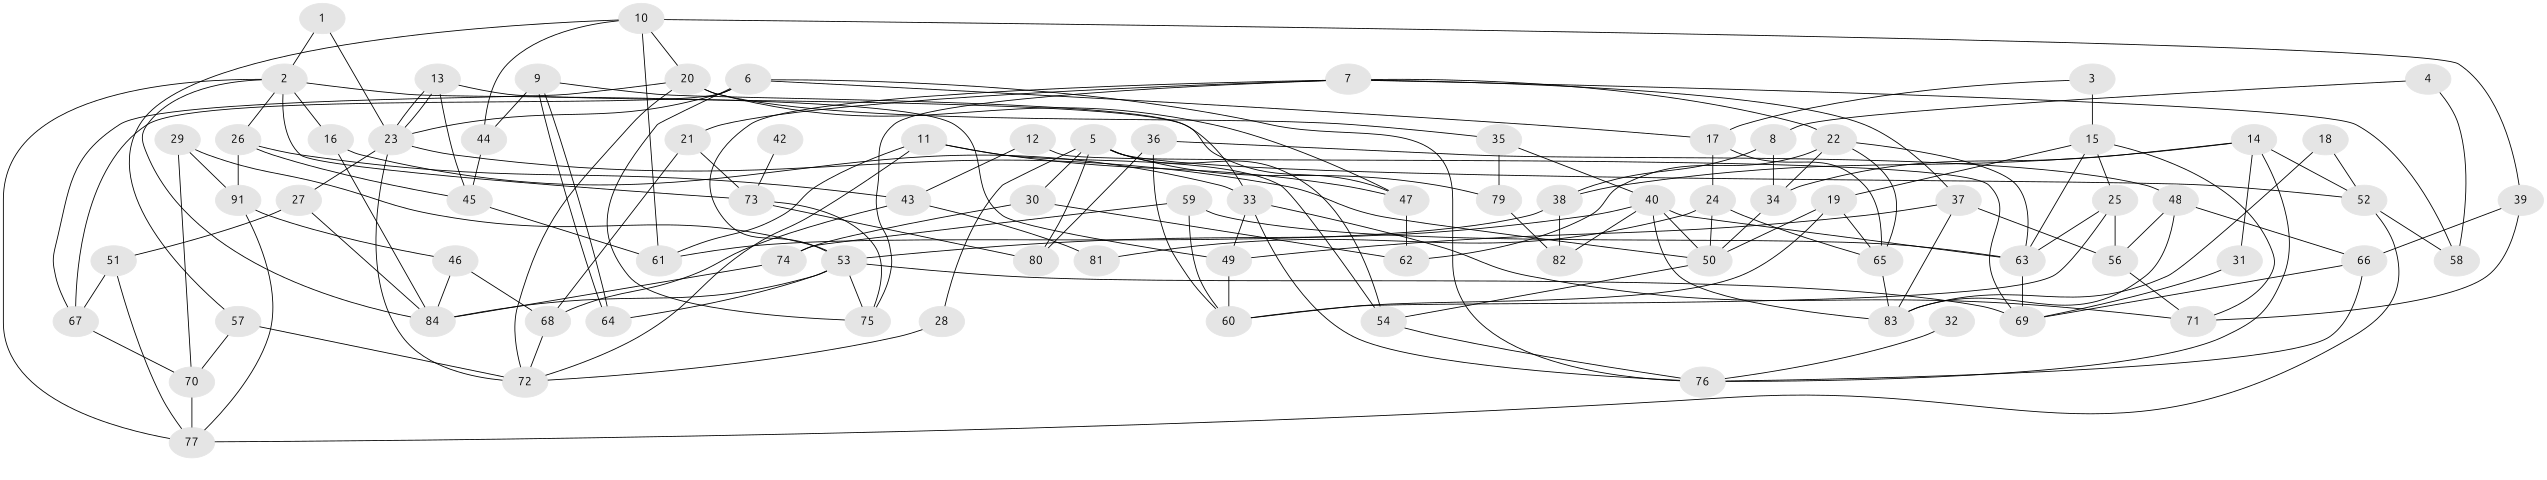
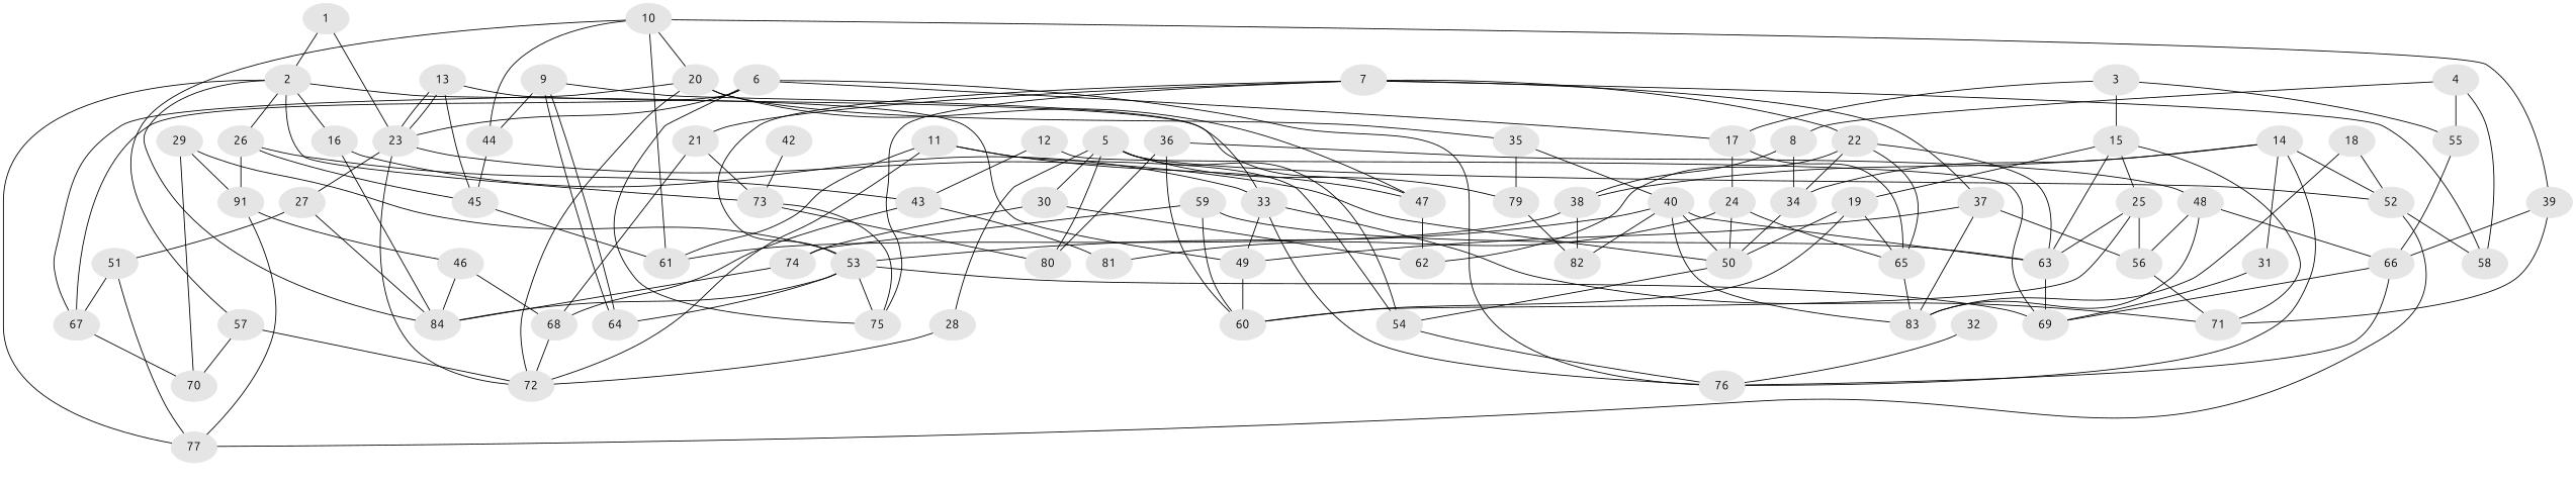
  graph {
    fontname=Ubuntu
    node [color=gray90 fontname=Ubuntu style=filled]
    edge [fontname=Ubuntu]
    1
    2
    23
    16
    26
    49
    73
    77
    84
    72
    50
    27
    33
    43
    45
    n16 [label=91]
    60
    80
    75
    3
    15
    17
+   55
    19
    25
    63
    71
    24
    65
    66
    4
    8
    58
    34
    38
    5
    28
    30
    52
    54
    79
    62
    74
    76
    82
    6
    67
    70
    7
    21
    22
    37
    53
    68
    83
    56
    64
    69
    61
    9
    44
    10
    20
    39
    57
    47
    35
    11
    12
    81
    13
    14
    31
    18
    40
    51
    46
    29
    32
    36
    48
    42
    59
    1 -- 2
    1 -- 23
    2 -- 16
    2 -- 26
    2 -- 49
    2 -- 73
    2 -- 77
    2 -- 84
    23 -- 72
    23 -- 50
    23 -- 27
    16 -- 84
    16 -- 33
    26 -- 43
    26 -- 45
    26 -- n16
    49 -- 60
    73 -- 80
    73 -- 75
    50 -- 54
    27 -- 84
    27 -- 51
    33 -- 49
    33 -- 71
    33 -- 76
    43 -- 68
    43 -- 81
    45 -- 61
    n16 -- 77
    n16 -- 46
    3 -- 15
    3 -- 17
+   3 -- 55
    15 -- 19
    15 -- 25
    15 -- 63
    15 -- 71
    17 -- 24
    17 -- 65
+   55 -- 66
    19 -- 50
    19 -- 60
    19 -- 65
    25 -- 60
    25 -- 63
    25 -- 56
    63 -- 69
    24 -- 50
    24 -- 65
    24 -- 81
    65 -- 83
    66 -- 76
    66 -- 69
+   4 -- 55
    4 -- 8
    4 -- 58
    8 -- 34
    8 -- 38
    34 -- 50
    38 -- 82
    38 -- 61
    5 -- 80
    5 -- 28
    5 -- 30
    5 -- 52
    5 -- 54
    5 -- 79
    28 -- 72
    30 -- 62
    30 -- 74
    52 -- 77
    52 -- 58
    54 -- 76
    79 -- 82
    74 -- 84
    6 -- 23
    6 -- 75
    6 -- 17
    6 -- 76
    6 -- 67
    67 -- 70
-   70 -- 77
    7 -- 75
    7 -- 58
    7 -- 21
    7 -- 22
    7 -- 37
    7 -- 53
    21 -- 73
    21 -- 68
    22 -- 63
    22 -- 65
    22 -- 34
    22 -- 62
    37 -- 49
    37 -- 83
    37 -- 56
    53 -- 84
    53 -- 75
    53 -- 64
    53 -- 69
    68 -- 72
    56 -- 71
    9 -- 33
    9 -- 64
    9 -- 64
    9 -- 44
    44 -- 45
    10 -- 61
    10 -- 44
    10 -- 20
    10 -- 39
    10 -- 57
    20 -- 72
    20 -- 67
    20 -- 47
    20 -- 35
    39 -- 71
    39 -- 66
    57 -- 72
    57 -- 70
    47 -- 62
    35 -- 79
    35 -- 40
    11 -- 72
    11 -- 54
    11 -- 61
    11 -- 47
    12 -- 43
    12 -- 69
    13 -- 23
    13 -- 23
    13 -- 45
    13 -- 47
    14 -- 34
    14 -- 38
    14 -- 52
    14 -- 76
    14 -- 31
    31 -- 69
    18 -- 52
    18 -- 83
    40 -- 50
    40 -- 63
    40 -- 82
    40 -- 53
    40 -- 83
    51 -- 77
    51 -- 67
    46 -- 84
    46 -- 68
    29 -- n16
    29 -- 70
    29 -- 53
    32 -- 76
    36 -- 60
    36 -- 80
    36 -- 48
    48 -- 66
    48 -- 83
    48 -- 56
    42 -- 73
    59 -- 60
    59 -- 63
    59 -- 74
  }
